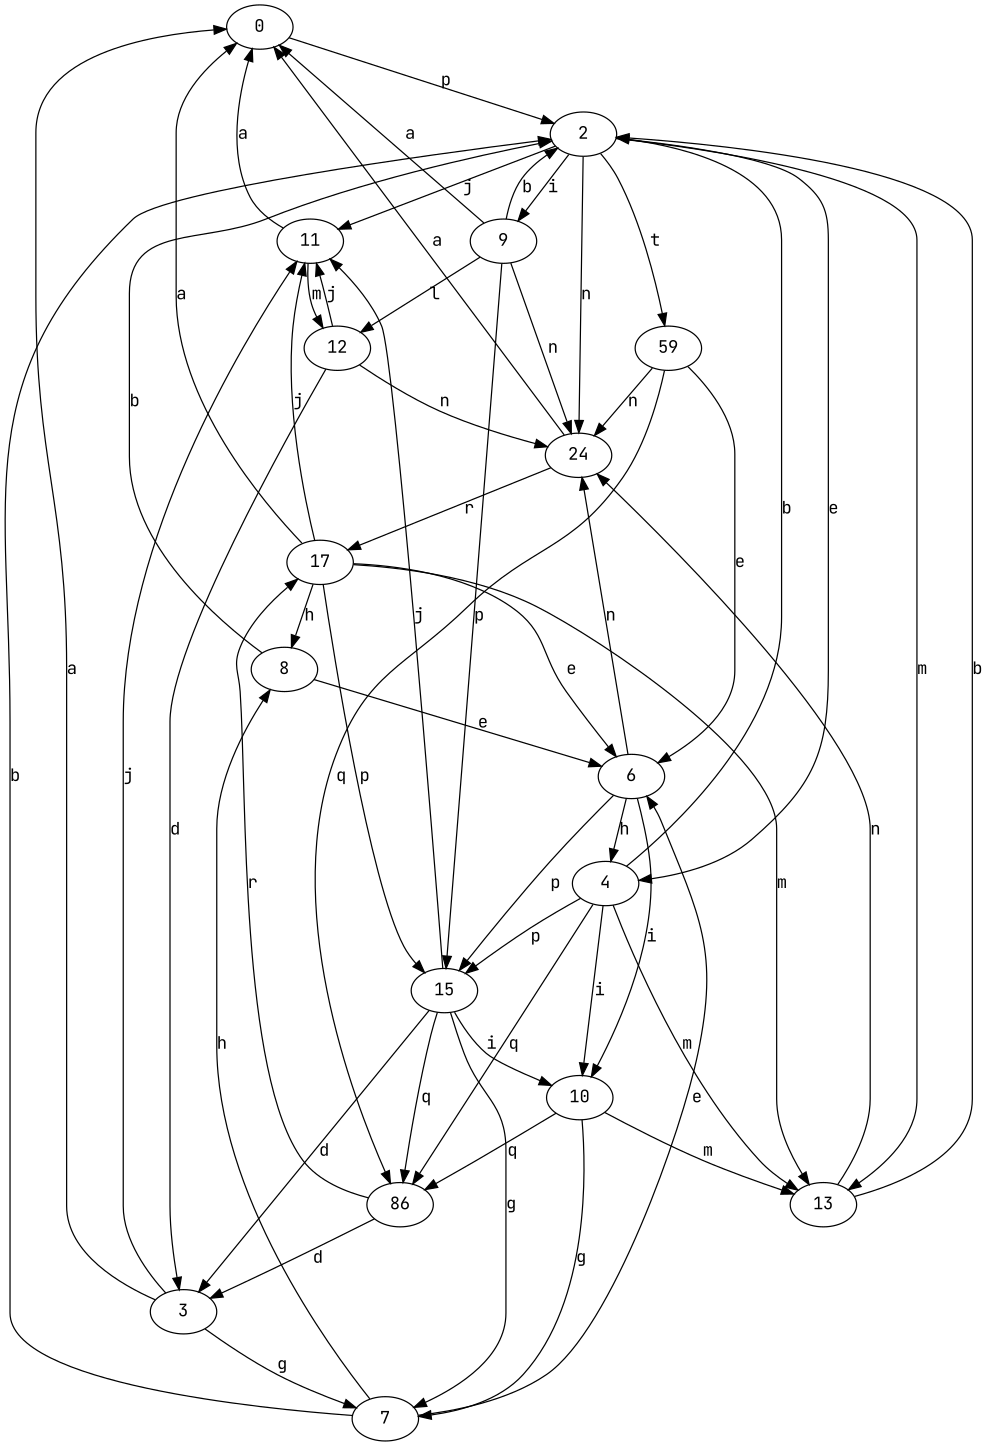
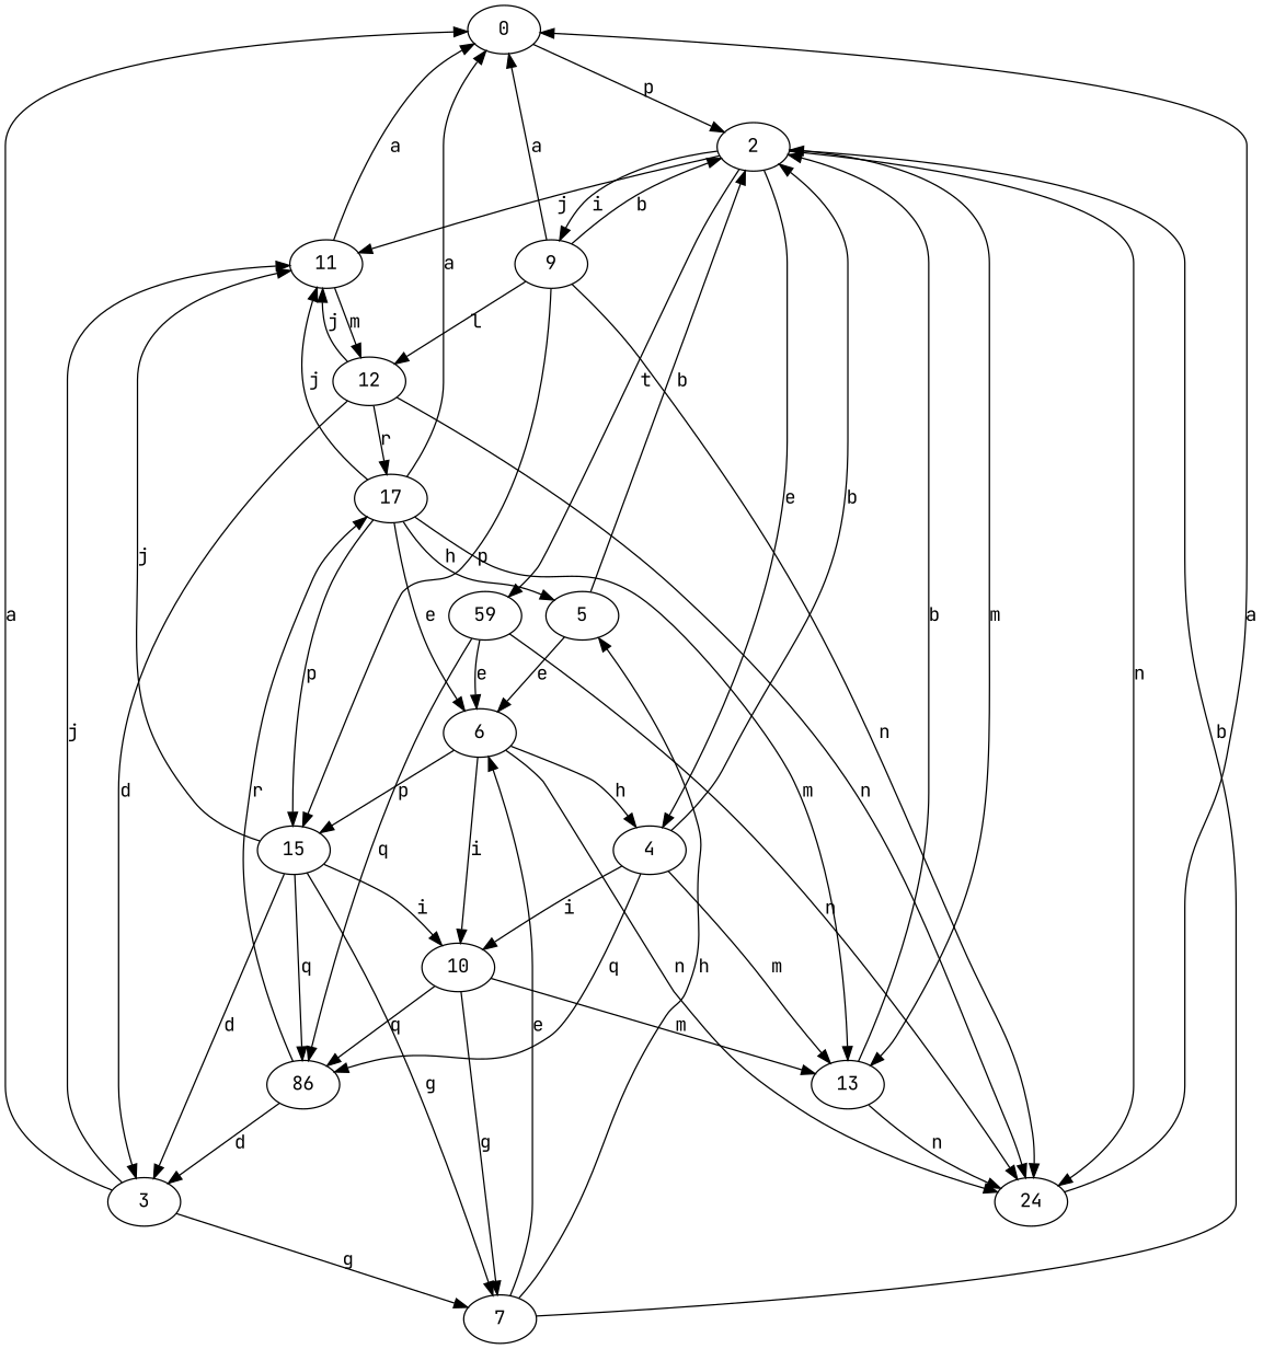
  strict digraph {
    fontname="JetBrains Mono"
    node [fontname="JetBrains Mono"]
    edge [fontname="JetBrains Mono"]
    0
    2
    15
    11
    3
    7
    10
    n8 [label=86]
    4
    9
    13
    n12 [label=24]
    n13 [label=59]
    12
    17
    6
-   8
+   8 [label=5]
    0 -> 2 [label=p]
    2 -> 11 [label=j]
    2 -> 4 [label=e]
    2 -> 9 [label=i]
    2 -> 13 [label=m]
    2 -> n12 [label=n]
    2 -> n13 [label=t]
    15 -> 11 [label=j]
    15 -> 3 [label=d]
    15 -> 7 [label=g]
    15 -> 10 [label=i]
    15 -> n8 [label=q]
    11 -> 0 [label=a]
    11 -> 12 [label=m]
    3 -> 0 [label=a]
    3 -> 11 [label=j]
    3 -> 7 [label=g]
    7 -> 2 [label=b]
    7 -> 6 [label=e]
    7 -> 8 [label=h]
    10 -> 7 [label=g]
    10 -> n8 [label=q]
    10 -> 13 [label=m]
    n8 -> 3 [label=d]
    n8 -> 17 [label=r]
    4 -> 2 [label=b]
-   4 -> 15 [label=p]
    4 -> 10 [label=i]
    4 -> n8 [label=q]
    4 -> 13 [label=m]
    9 -> 0 [label=a]
    9 -> 2 [label=b]
    9 -> 15 [label=p]
    9 -> n12 [label=n]
    9 -> 12 [label=l]
    13 -> 2 [label=b]
    13 -> n12 [label=n]
    n12 -> 0 [label=a]
-   n12 -> 17 [label=r]
+   12 -> 17 [label=r]
    n13 -> n8 [label=q]
    n13 -> n12 [label=n]
    n13 -> 6 [label=e]
    12 -> 11 [label=j]
    12 -> 3 [label=d]
    12 -> n12 [label=n]
    17 -> 0 [label=a]
    17 -> 15 [label=p]
    17 -> 11 [label=j]
    17 -> 13 [label=m]
    17 -> 6 [label=e]
    17 -> 8 [label=h]
    6 -> 15 [label=p]
    6 -> 10 [label=i]
    6 -> 4 [label=h]
    6 -> n12 [label=n]
    8 -> 2 [label=b]
    8 -> 6 [label=e]
  }
